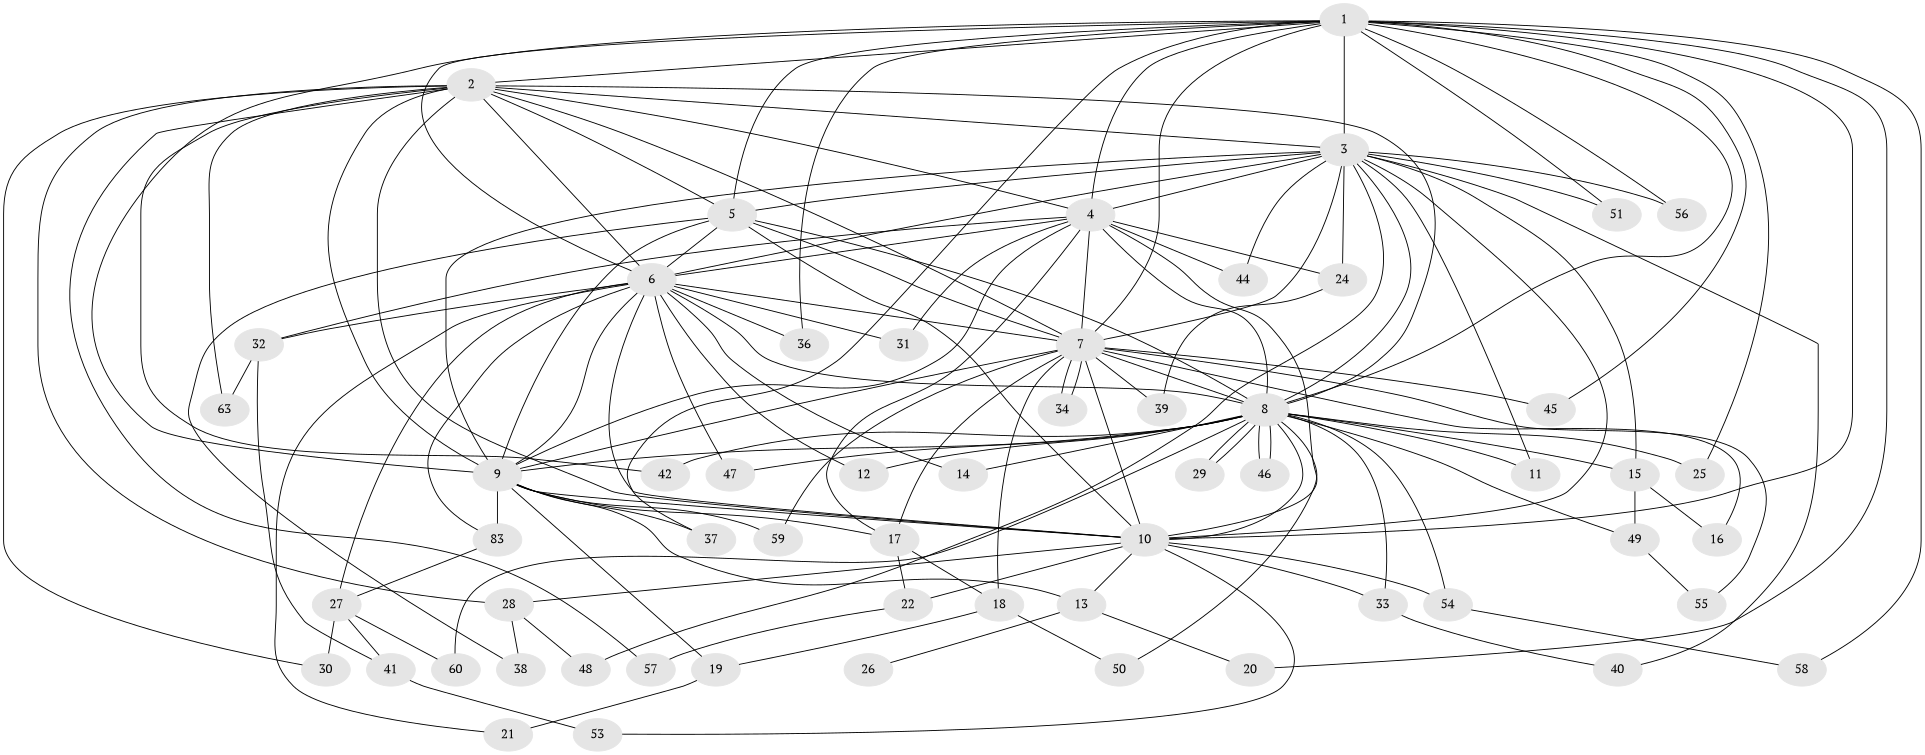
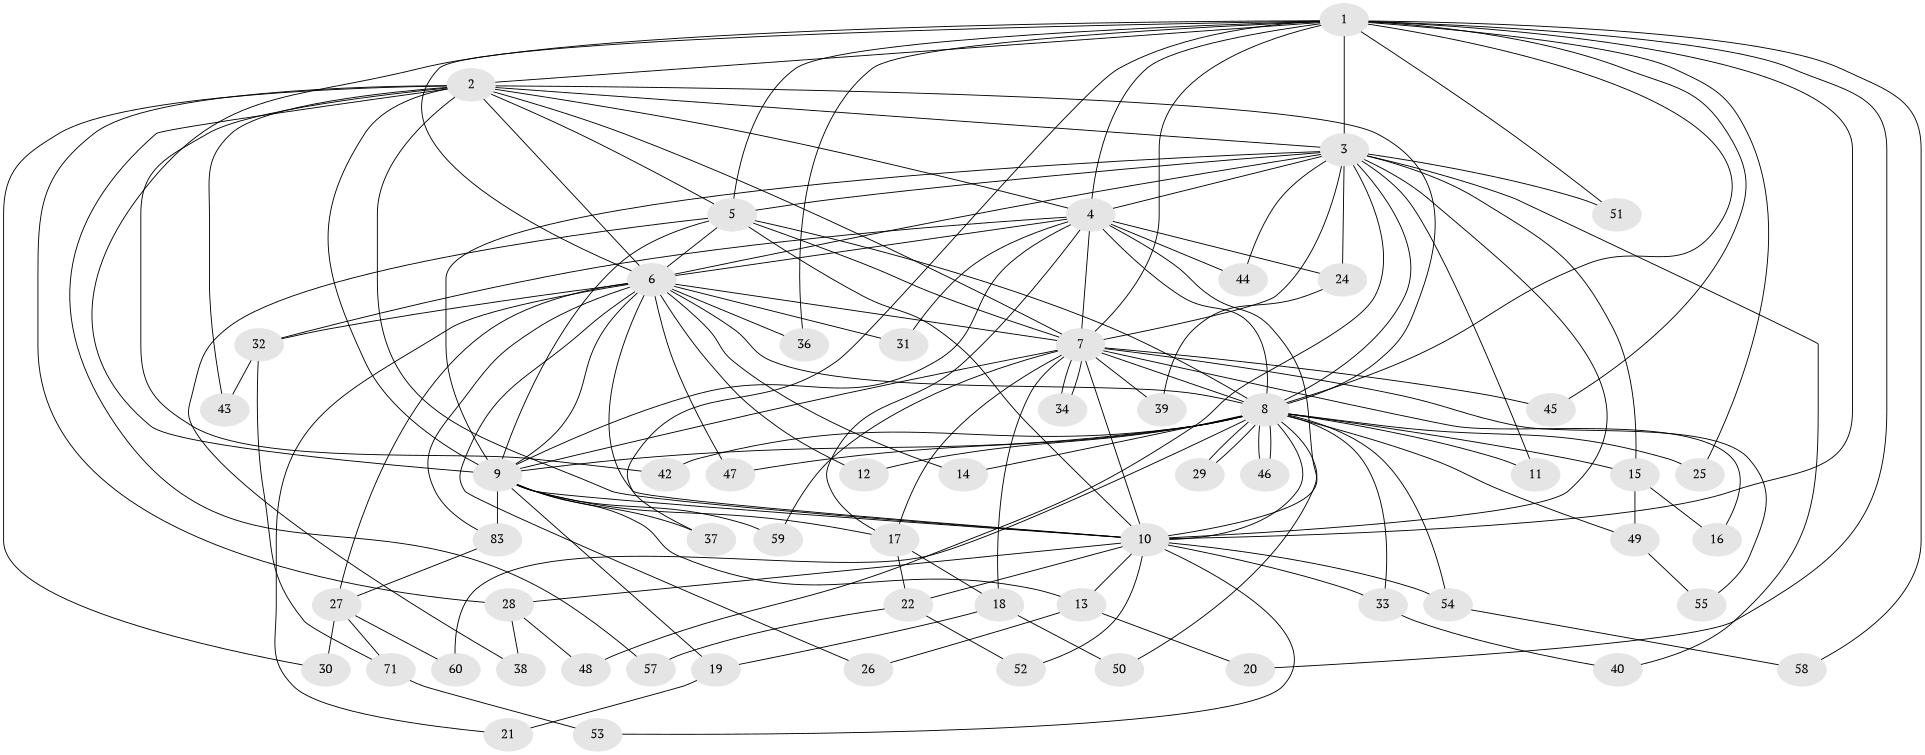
  graph {
    fontname="PT Serif"
    node [color=gray90 fontname="PT Serif" style=filled]
    edge [fontname="PT Serif"]
    1
    2
    3
    4
    5
    6
    7
    8
    9
    10
    20
    25
    36
    37
    45
    51
-   56
    58
    28
    30
    42
-   43 [label=63]
+   43
    57
    11
    15
    24
    40
    44
    48
    31
    32
    17
    38
    12
    14
    21
    n37 [label=83]
    26
    27
    47
    16
    18
    34
    39
    55
    59
    29
    33
    46
    49
    50
    54
    60
    13
    19
    22
+   52
    53
-   41
+   41 [label=71]
    1 -- 2
    1 -- 3
    1 -- 4
    1 -- 5
    1 -- 6
    1 -- 7
    1 -- 8
    1 -- 9
    1 -- 10
    1 -- 20
    1 -- 25
    1 -- 36
    1 -- 37
    1 -- 45
    1 -- 51
-   1 -- 56
    1 -- 58
    2 -- 3
    2 -- 4
    2 -- 5
    2 -- 6
    2 -- 7
    2 -- 8
    2 -- 9
    2 -- 10
    2 -- 28
    2 -- 30
    2 -- 42
    2 -- 43
    2 -- 57
    3 -- 4
    3 -- 5
    3 -- 6
    3 -- 7
    3 -- 8
    3 -- 9
    3 -- 10
    3 -- 51
-   3 -- 56
    3 -- 11
    3 -- 15
    3 -- 24
    3 -- 40
    3 -- 44
    3 -- 48
    4 -- 6
    4 -- 7
    4 -- 8
    4 -- 9
    4 -- 10
    4 -- 24
    4 -- 44
    4 -- 31
    4 -- 32
    4 -- 17
    5 -- 6
    5 -- 7
    5 -- 8
    5 -- 9
    5 -- 10
    5 -- 38
    6 -- 7
    6 -- 8
    6 -- 9
    6 -- 10
    6 -- 36
    6 -- 31
    6 -- 32
    6 -- 12
    6 -- 14
    6 -- 21
    6 -- n37
+   6 -- 26
    6 -- 27
    6 -- 47
    7 -- 8
    7 -- 9
    7 -- 10
    7 -- 45
    7 -- 17
    7 -- 16
    7 -- 18
    7 -- 34
    7 -- 34
    7 -- 39
    7 -- 55
    7 -- 59
    8 -- 9
    8 -- 10
    8 -- 25
    8 -- 42
    8 -- 11
    8 -- 15
    8 -- 12
    8 -- 14
    8 -- 47
    8 -- 29
    8 -- 29
    8 -- 33
    8 -- 46
    8 -- 46
    8 -- 49
    8 -- 50
    8 -- 54
    8 -- 60
    9 -- 10
    9 -- 37
    9 -- 17
    9 -- n37
    9 -- 59
    9 -- 13
    9 -- 19
    10 -- 28
    10 -- 33
    10 -- 54
    10 -- 13
    10 -- 22
+   10 -- 52
    10 -- 53
    28 -- 48
    28 -- 38
    15 -- 16
    15 -- 49
    24 -- 39
    32 -- 43
    32 -- 41
    17 -- 18
    17 -- 22
    n37 -- 27
    27 -- 30
    27 -- 60
    27 -- 41
    18 -- 50
    18 -- 19
    33 -- 40
    49 -- 55
    54 -- 58
    13 -- 20
    13 -- 26
    19 -- 21
    22 -- 57
+   22 -- 52
    41 -- 53
  }
